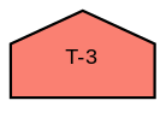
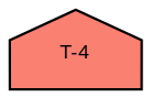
  digraph {
    fontname="Liberation Sans"
-   n1 [fontsize=8 label="T-3" style=filled fillcolor=salmon shape=house fontname="Liberation Sans"]
+   n1 [fontsize=8 label="T-4" style=filled fillcolor=salmon shape=house fontname="Liberation Sans"]
  }
